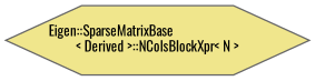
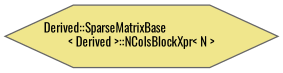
  digraph {
    rankdir=LR
    fontname=Oswald
-   n1 [color=grey40 fillcolor=khaki fontname=Oswald fontsize=10 height=0.2 label="Eigen::SparseMatrixBase\l\< Derived \>::NColsBlockXpr\< N \>" shape=hexagon style=filled width=0.4]
+   n1 [color=grey40 fillcolor=khaki fontname=Oswald fontsize=10 height=0.2 label="Derived::SparseMatrixBase\l\< Derived \>::NColsBlockXpr\< N \>" shape=hexagon style=filled width=0.4]
  }
